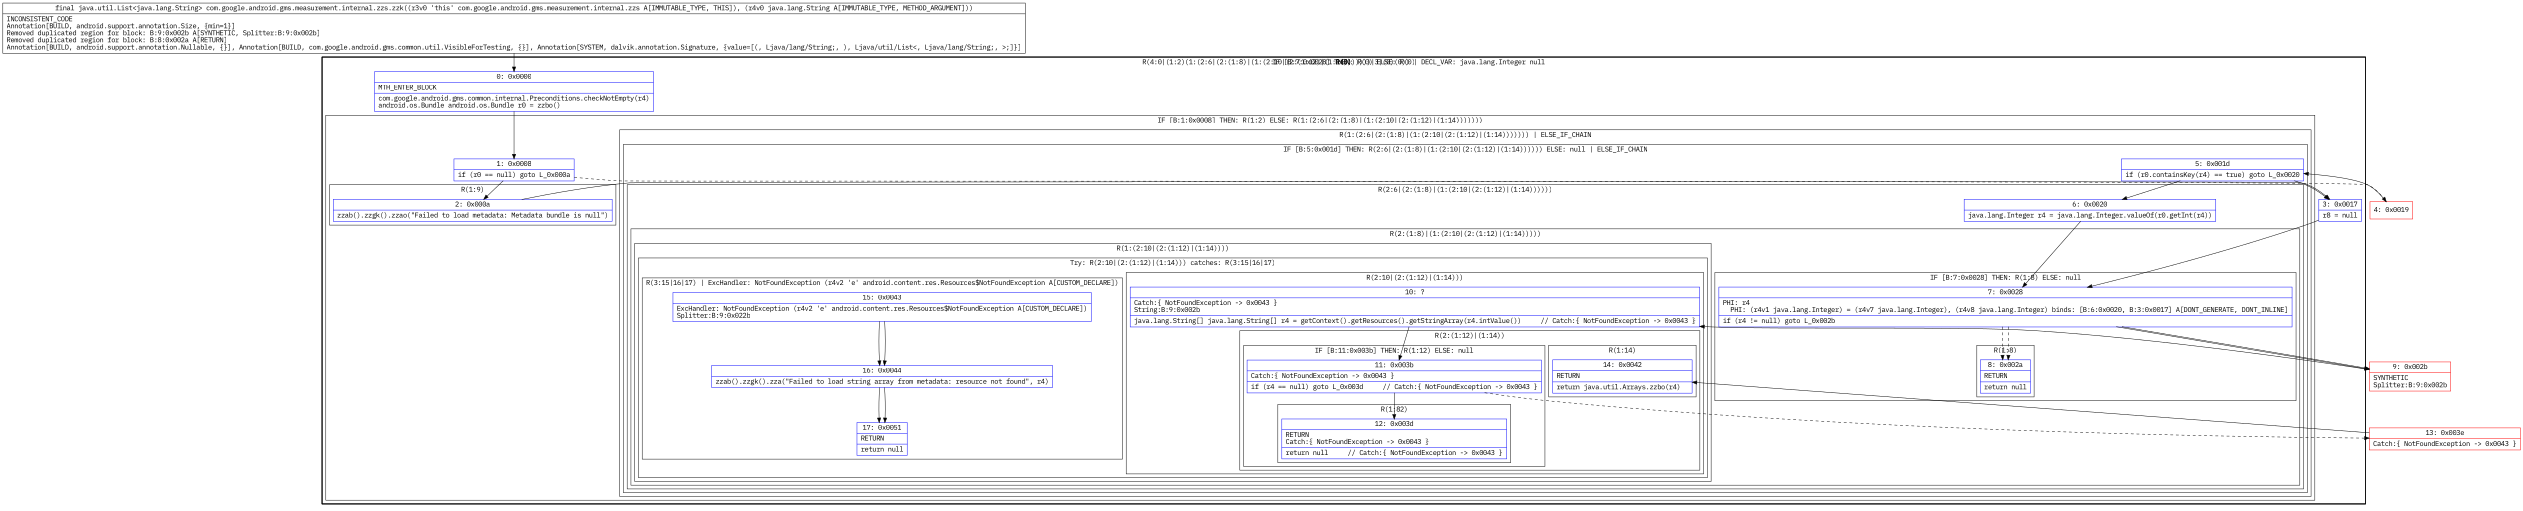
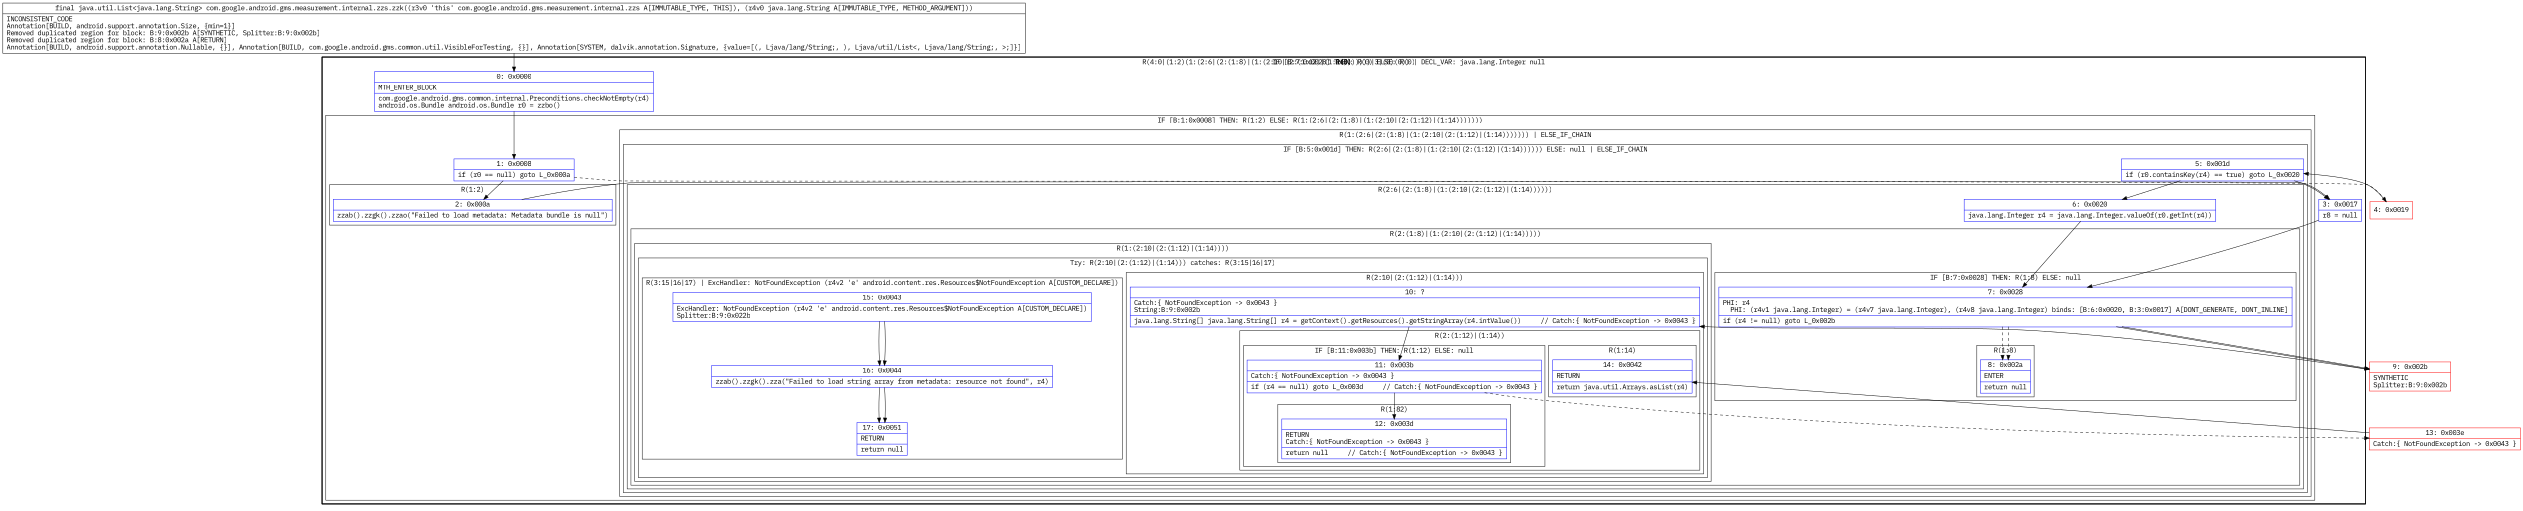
  digraph {
    fontname="IBM Plex Mono"
    node [color=blue fontname="IBM Plex Mono" shape=record]
    edge [fontname="IBM Plex Mono"]
    n1 [label="{2\:\ 0x000a|zzab().zzgk().zzao(\"Failed to load metadata: Metadata bundle is null\")\l}"]
-   n2 [label="{8\:\ 0x002a|RETURN\l|return null\l}"]
+   n2 [label="{8\:\ 0x002a|ENTER\l|return null\l}"]
    n3 [label="{7\:\ 0x0028|PHI: r4 \l  PHI: (r4v1 java.lang.Integer) = (r4v7 java.lang.Integer), (r4v8 java.lang.Integer) binds: [B:6:0x0020, B:3:0x0017] A[DONT_GENERATE, DONT_INLINE]\l|if (r4 != null) goto L_0x002b\l}"]
    n4 [label="{12\:\ 0x003d|RETURN\lCatch:\{ NotFoundException \-\> 0x0043 \}\l|return null     \/\/ Catch:\{ NotFoundException \-\> 0x0043 \}\l}"]
    n5 [label="{11\:\ 0x003b|Catch:\{ NotFoundException \-\> 0x0043 \}\l|if (r4 == null) goto L_0x003d     \/\/ Catch:\{ NotFoundException \-\> 0x0043 \}\l}"]
-   n6 [label="{14\:\ 0x0042|RETURN\l|return java.util.Arrays.zzbo(r4)\l}"]
+   n6 [label="{14\:\ 0x0042|RETURN\l|return java.util.Arrays.asList(r4)\l}"]
    n7 [label="{10\:\ ?|Catch:\{ NotFoundException \-\> 0x0043 \}\lString:B:9:0x002b\l|java.lang.String[] java.lang.String[] r4 = getContext().getResources().getStringArray(r4.intValue())     \/\/ Catch:\{ NotFoundException \-\> 0x0043 \}\l}"]
    n8 [label="{15\:\ 0x0043|ExcHandler: NotFoundException (r4v2 'e' android.content.res.Resources$NotFoundException A[CUSTOM_DECLARE])\lSplitter:B:9:0x022b\l}"]
    n9 [label="{16\:\ 0x0044|zzab().zzgk().zza(\"Failed to load string array from metadata: resource not found\", r4)\l}"]
    n10 [label="{17\:\ 0x0051|RETURN\l|return null\l}"]
    n11 [label="{6\:\ 0x0020|java.lang.Integer r4 = java.lang.Integer.valueOf(r0.getInt(r4))\l}"]
    n12 [label="{5\:\ 0x001d|if (r0.containsKey(r4) == true) goto L_0x0020\l}"]
    n13 [label="{1\:\ 0x0008|if (r0 == null) goto L_0x000a\l}"]
    n14 [label="{0\:\ 0x0000|MTH_ENTER_BLOCK\l|com.google.android.gms.common.internal.Preconditions.checkNotEmpty(r4)\landroid.os.Bundle android.os.Bundle r0 = zzbo()\l}"]
    n15 [label="{3\:\ 0x0017|r8 = null\l}"]
    n16 [color=red label="{9\:\ 0x002b|SYNTHETIC\lSplitter:B:9:0x002b\l}"]
    n17 [color=red label="{13\:\ 0x003e|Catch:\{ NotFoundException \-\> 0x0043 \}\l}"]
    n18 [color=red label="{4\:\ 0x0019}"]
    n19 [label="{final java.util.List\<java.lang.String\> com.google.android.gms.measurement.internal.zzs.zzk((r3v0 'this' com.google.android.gms.measurement.internal.zzs A[IMMUTABLE_TYPE, THIS]), (r4v0 java.lang.String A[IMMUTABLE_TYPE, METHOD_ARGUMENT]))  | INCONSISTENT_CODE\lAnnotation[BUILD, android.support.annotation.Size, \{min=1\}]\lRemoved duplicated region for block: B:9:0x002b A[SYNTHETIC, Splitter:B:9:0x002b]\lRemoved duplicated region for block: B:8:0x002a A[RETURN]\lAnnotation[BUILD, android.support.annotation.Nullable, \{\}], Annotation[BUILD, com.google.android.gms.common.util.VisibleForTesting, \{\}], Annotation[SYSTEM, dalvik.annotation.Signature, \{value=[(, Ljava\/lang\/String;, ), Ljava\/util\/List\<, Ljava\/lang\/String;, \>;]\}]\l}" color=""]
    subgraph cluster_1 {
      label="R(4:0|(1:2)(1:(2:6|(2:(1:8)|(1:(2:10|(2:(1:12)|(1:14)))))))|3|(0)(0)) | DECL_VAR: java.lang.Integer null\l"
      n14
      n15
      subgraph cluster_2 {
        label="IF [B:1:0x0008] THEN: R(1:2) ELSE: R(1:(2:6|(2:(1:8)|(1:(2:10|(2:(1:12)|(1:14)))))))"
        n13
        subgraph cluster_3 {
-         label="R(1:9)"
+         label="R(1:2)"
          n1
        }
        subgraph cluster_4 {
          label="R(1:(2:6|(2:(1:8)|(1:(2:10|(2:(1:12)|(1:14))))))) | ELSE_IF_CHAIN\l"
          subgraph cluster_5 {
            label="IF [B:5:0x001d] THEN: R(2:6|(2:(1:8)|(1:(2:10|(2:(1:12)|(1:14)))))) ELSE: null | ELSE_IF_CHAIN\l"
            n12
            subgraph cluster_6 {
              label="R(2:6|(2:(1:8)|(1:(2:10|(2:(1:12)|(1:14))))))"
              n11
              subgraph cluster_7 {
                label="R(2:(1:8)|(1:(2:10|(2:(1:12)|(1:14)))))"
                subgraph cluster_8 {
                  label="IF [B:7:0x0028] THEN: R(1:8) ELSE: null"
                  n3
                  subgraph cluster_9 {
                    label="R(1:8)"
                    n2
                  }
                }
                subgraph cluster_10 {
                  label="R(1:(2:10|(2:(1:12)|(1:14))))"
                  subgraph cluster_11 {
                    label="Try: R(2:10|(2:(1:12)|(1:14))) catches: R(3:15|16|17)"
                    subgraph cluster_12 {
                      label="R(2:10|(2:(1:12)|(1:14)))"
                      n7
                      subgraph cluster_13 {
                        label="R(2:(1:12)|(1:14))"
                        subgraph cluster_14 {
                          label="IF [B:11:0x003b] THEN: R(1:12) ELSE: null"
                          n5
                          subgraph cluster_15 {
                            label="R(1:82)"
                            n4
                          }
                        }
                        subgraph cluster_16 {
                          label="R(1:14)"
                          n6
                        }
                      }
                    }
                    subgraph cluster_17 {
                      label="R(3:15|16|17) | ExcHandler: NotFoundException (r4v2 'e' android.content.res.Resources$NotFoundException A[CUSTOM_DECLARE])\l"
                      n8
                      n9
                      n10
                    }
                  }
                }
              }
            }
          }
        }
      }
      subgraph cluster_18 {
        label="IF [B:7:0x0028] THEN: R(0) ELSE: R(0)"
        subgraph cluster_19 {
          label="R(0)"
        }
        subgraph cluster_20 {
          label="R(0)"
        }
      }
    }
    subgraph cluster_21 {
      label="R(3:15|16|17) | ExcHandler: NotFoundException (r4v2 'e' android.content.res.Resources$NotFoundException A[CUSTOM_DECLARE])\l"
    }
    n1 -> n15
    n3 -> n2 [style=dashed]
    n3 -> n2 [style=dashed]
    n3 -> n16
    n3 -> n16
    n5 -> n4
    n5 -> n17 [style=dashed]
    n7 -> n5
    n8 -> n9
    n8 -> n9
    n9 -> n10
    n9 -> n10
    n11 -> n3
    n12 -> n11
    n12 -> n15 [style=solid]
    n13 -> n1
    n13 -> n18 [style=dashed]
    n14 -> n13
    n15 -> n3
    n16 -> n7
    n17 -> n6
    n18 -> n12
    n19 -> n14
  }
